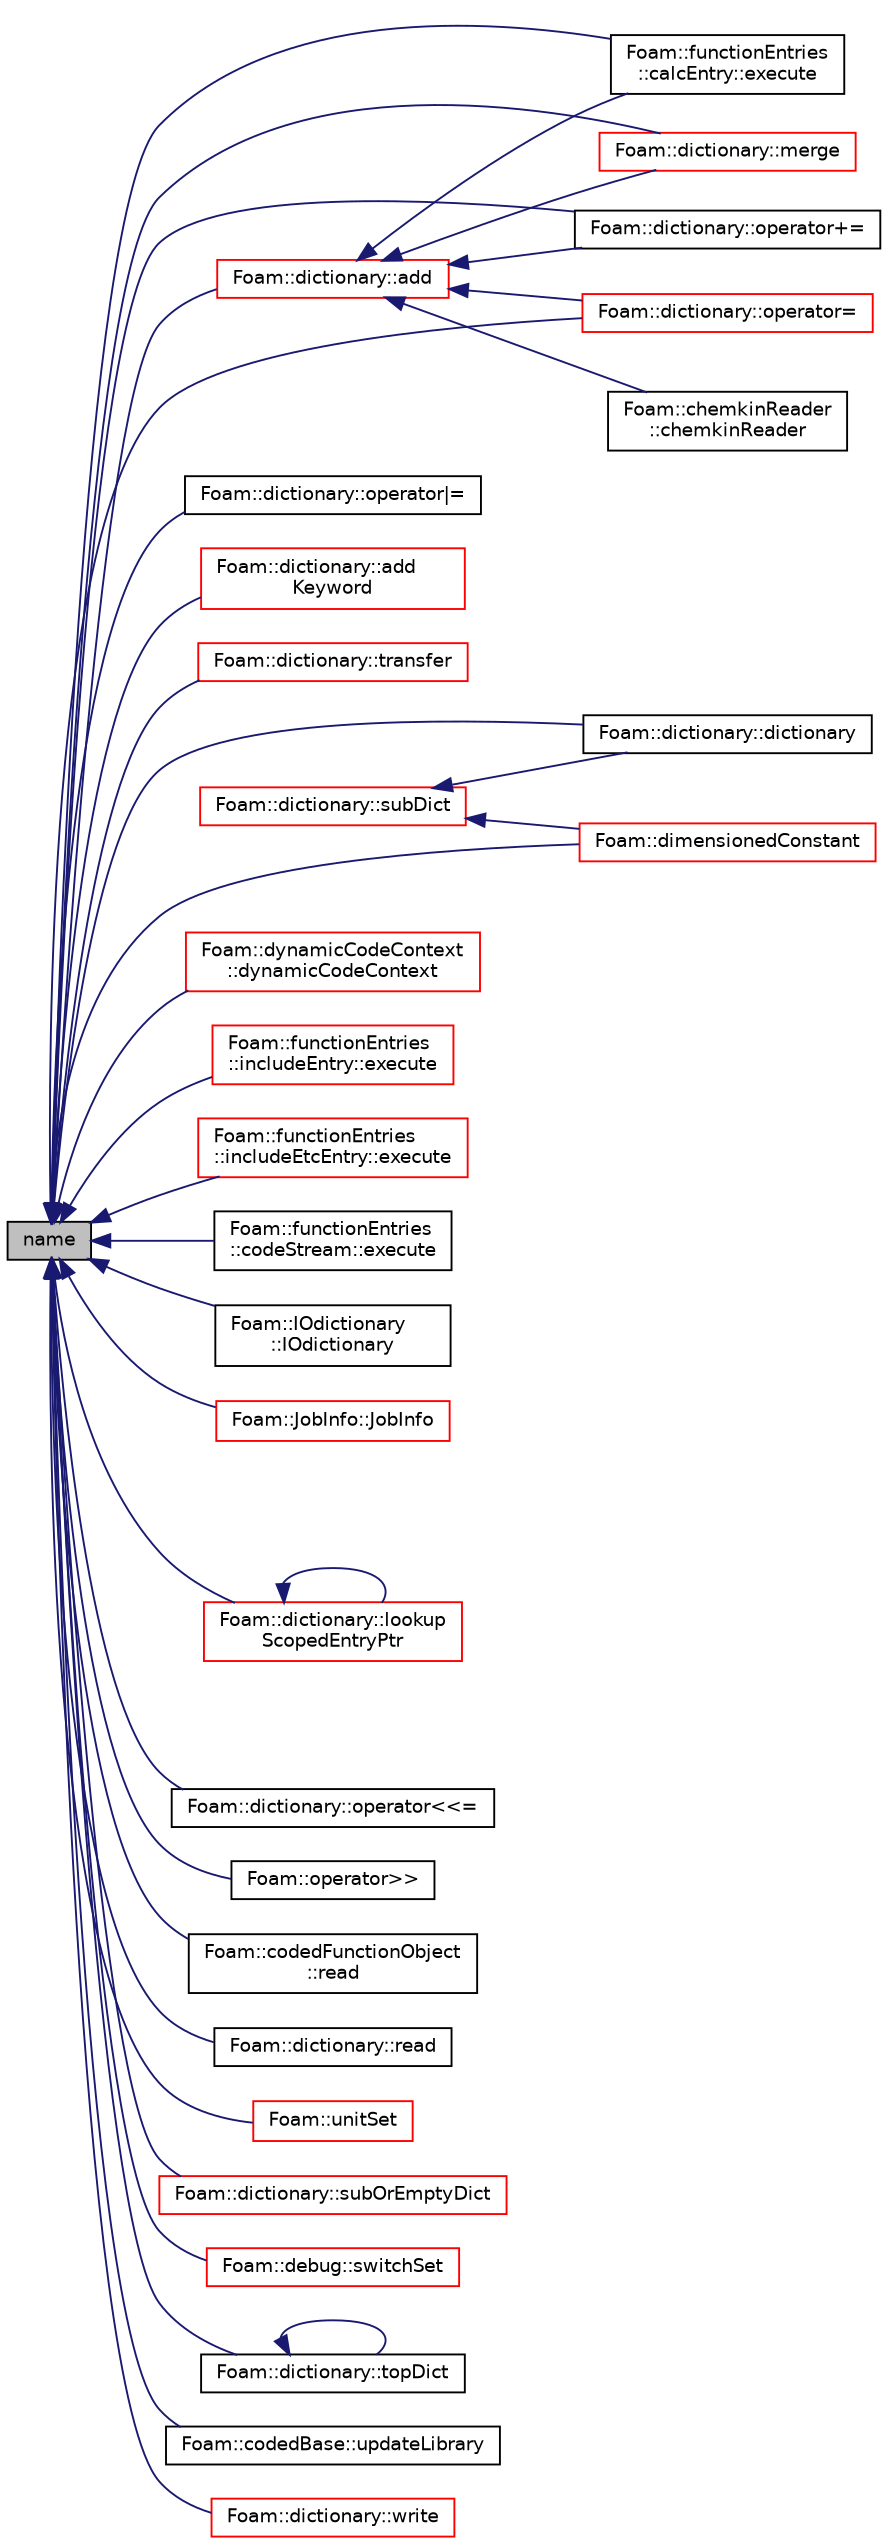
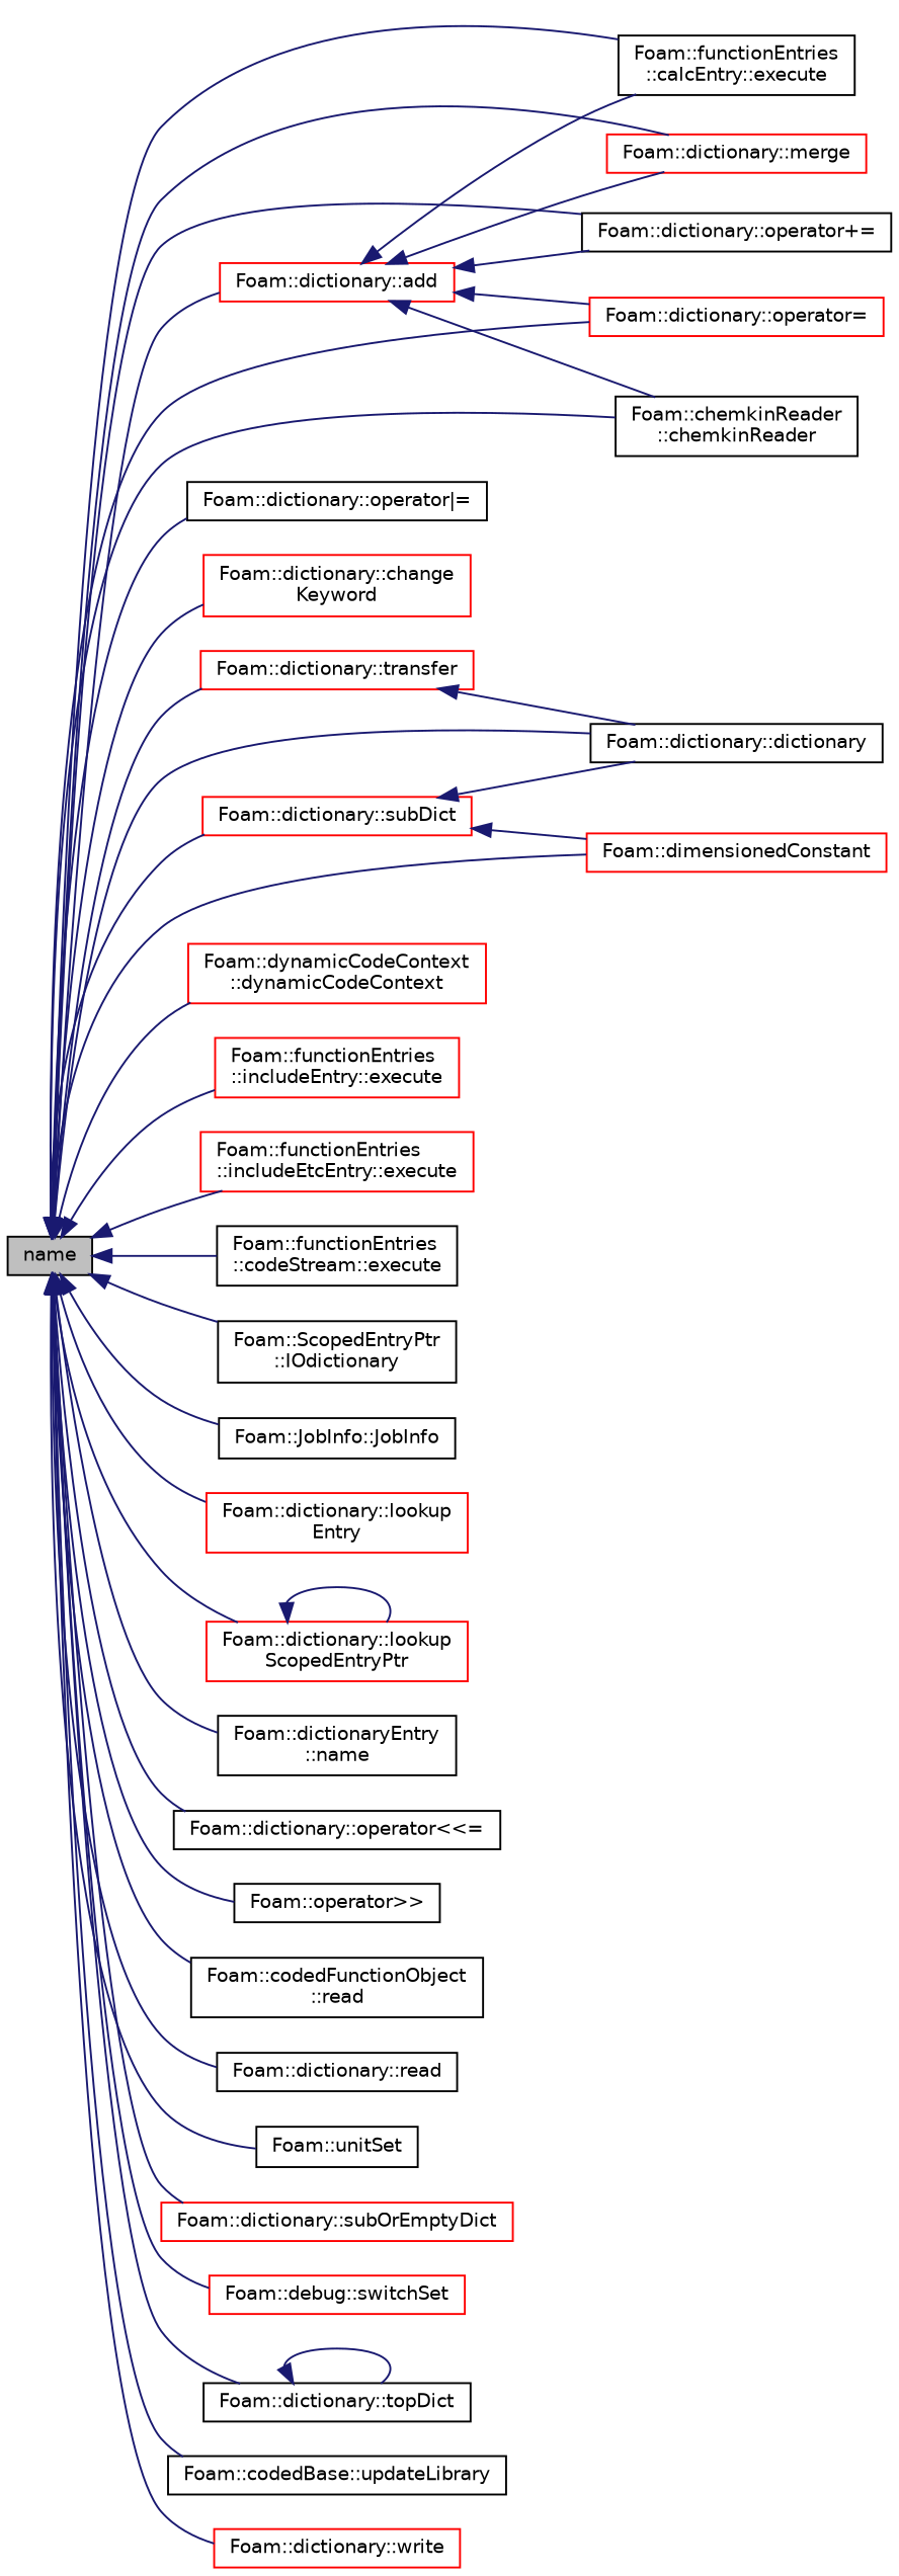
  digraph {
    rankdir=LR
    node [color=black fontname=Helvetica fontsize=10 shape=record]
    edge [color=midnightblue dir=back fontname=Helvetica fontsize=10 labelfontname=Helvetica labelfontsize=10 style=solid]
    n1 [fillcolor=grey75 fontcolor=black height=0.2 label=name style=filled width=0.4]
    n2 [color=red height=0.2 label="Foam::dictionary::add" width=0.4]
    n3 [height=0.2 label="Foam::functionEntries\l::calcEntry::execute" width=0.4]
    n4 [color=red height=0.2 label="Foam::dictionary::merge" width=0.4]
    n5 [height=0.2 label="Foam::dictionary::operator+=" width=0.4]
    n6 [color=red height=0.2 label="Foam::dictionary::operator=" width=0.4]
    n7 [height=0.2 label="Foam::dictionary::operator\|=" width=0.4]
-   n8 [color=red height=0.2 label="Foam::dictionary::add\lKeyword" width=0.4]
+   n8 [color=red height=0.2 label="Foam::dictionary::change\lKeyword" width=0.4]
    n9 [height=0.2 label="Foam::chemkinReader\l::chemkinReader" width=0.4]
    n10 [height=0.2 label="Foam::dictionary::dictionary" width=0.4]
    n11 [color=red height=0.2 label="Foam::dimensionedConstant" width=0.4]
    n12 [color=red height=0.2 label="Foam::dynamicCodeContext\l::dynamicCodeContext" width=0.4]
    n13 [color=red height=0.2 label="Foam::functionEntries\l::includeEntry::execute" width=0.4]
    n14 [color=red height=0.2 label="Foam::functionEntries\l::includeEtcEntry::execute" width=0.4]
    n15 [height=0.2 label="Foam::functionEntries\l::codeStream::execute" width=0.4]
-   n16 [height=0.2 label="Foam::IOdictionary\l::IOdictionary" width=0.4]
-   n17 [color=red height=0.2 label="Foam::JobInfo::JobInfo" width=0.4]
+   n16 [height=0.2 label="Foam::ScopedEntryPtr\l::IOdictionary" width=0.4]
+   n17 [height=0.2 label="Foam::JobInfo::JobInfo" width=0.4]
+   n18 [color=red height=0.2 label="Foam::dictionary::lookup\lEntry" width=0.4]
    n19 [color=red height=0.2 label="Foam::dictionary::lookup\lScopedEntryPtr" width=0.4]
+   n20 [height=0.2 label="Foam::dictionaryEntry\l::name" width=0.4]
    n21 [height=0.2 label="Foam::dictionary::operator\<\<=" width=0.4]
    n22 [height=0.2 label="Foam::operator\>\>" width=0.4]
    n23 [height=0.2 label="Foam::codedFunctionObject\l::read" width=0.4]
    n24 [height=0.2 label="Foam::dictionary::read" width=0.4]
    n25 [color=red height=0.2 label="Foam::dictionary::subDict" width=0.4]
-   n26 [color=red height=0.2 label="Foam::unitSet" width=0.4]
+   n26 [height=0.2 label="Foam::unitSet" width=0.4]
    n27 [color=red height=0.2 label="Foam::dictionary::subOrEmptyDict" width=0.4]
    n28 [color=red height=0.2 label="Foam::debug::switchSet" width=0.4]
    n29 [height=0.2 label="Foam::dictionary::topDict" width=0.4]
    n30 [color=red height=0.2 label="Foam::dictionary::transfer" width=0.4]
    n31 [height=0.2 label="Foam::codedBase::updateLibrary" width=0.4]
    n32 [color=red height=0.2 label="Foam::dictionary::write" width=0.4]
    n1 -> n2
    n1 -> n3
    n1 -> n4
    n1 -> n5
    n1 -> n6
    n1 -> n7
    n1 -> n8
+   n1 -> n9
    n1 -> n10
    n1 -> n11
    n1 -> n12
    n1 -> n13
    n1 -> n14
    n1 -> n15
    n1 -> n16
    n1 -> n17
+   n1 -> n18
    n1 -> n19
+   n1 -> n20
    n1 -> n21
    n1 -> n22
    n1 -> n23
    n1 -> n24
+   n1 -> n25
    n1 -> n26
    n1 -> n27
    n1 -> n28
    n1 -> n29
    n1 -> n30
    n1 -> n31
    n1 -> n32
    n2 -> n3
    n2 -> n4
    n2 -> n5
    n2 -> n6
    n2 -> n9
    n19 -> n19
    n25 -> n10
    n25 -> n11
    n29 -> n29
+   n30 -> n10
  }
